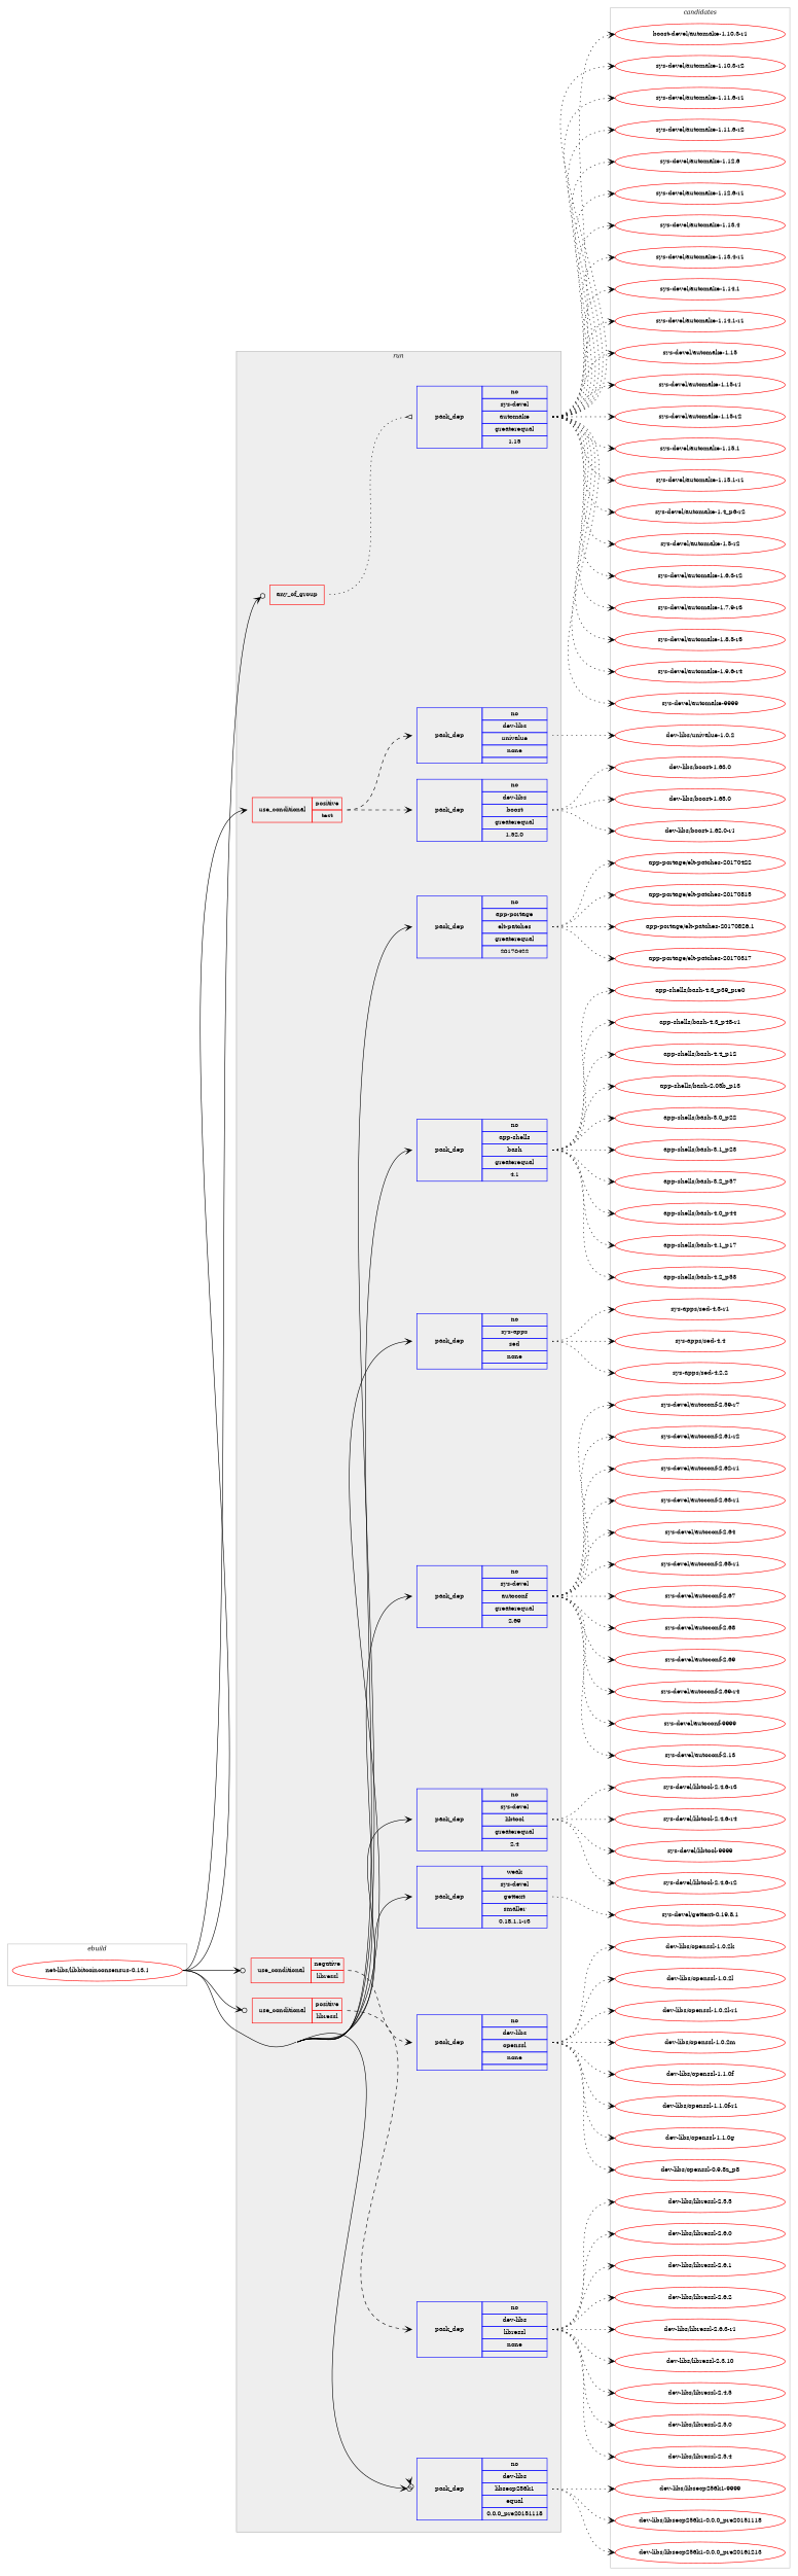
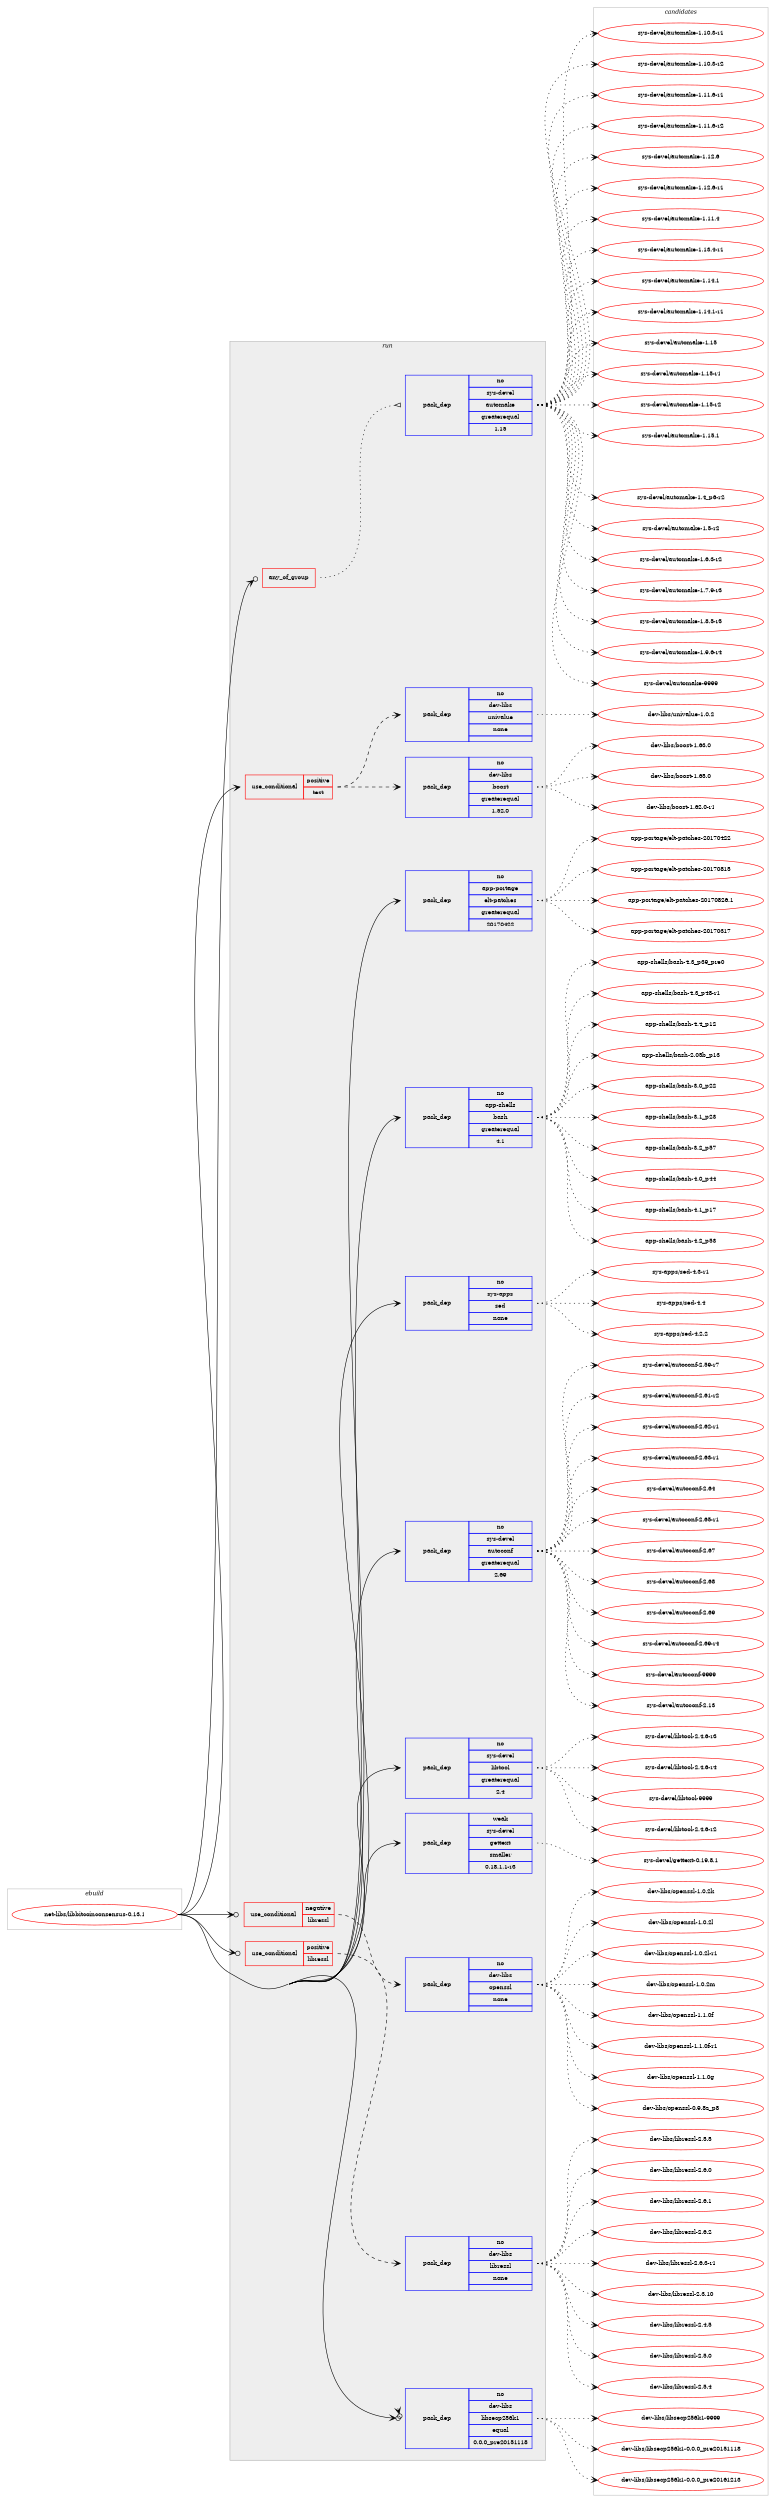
  digraph {
    compound=true
    concentrate=true
    fontname="DejaVu Serif"
    fontsize=10
    newrank=true
    rankdir=LR
    ranksep=1.5
    node [color=red fontname="DejaVu Serif" fontsize=10]
    edge [arrowhead=vee fontname="DejaVu Serif" headport=w style=dotted tailport=e weight=100]
    n1 [label="net-libs/libbitcoinconsensus-0.13.1" width=4]
    n2 [color=blue label=<<TABLE BORDER="0" CELLBORDER="1" CELLSPACING="0" CELLPADDING="4" WIDTH="220"><TR><TD ROWSPAN="6" CELLPADDING="30">pack_dep</TD></TR><TR><TD WIDTH="110">no</TD></TR><TR><TD>sys-devel</TD></TR><TR><TD>automake</TD></TR><TR><TD>greaterequal</TD></TR><TR><TD>1.15</TD></TR></TABLE>> shape=none]
    n3 [label=<<TABLE BORDER="0" CELLBORDER="1" CELLSPACING="0" CELLPADDING="4"><TR><TD CELLPADDING="10">any_of_group</TD></TR></TABLE>> shape=none]
    n4 [color=blue label=<<TABLE BORDER="0" CELLBORDER="1" CELLSPACING="0" CELLPADDING="4" WIDTH="220"><TR><TD ROWSPAN="6" CELLPADDING="30">pack_dep</TD></TR><TR><TD WIDTH="110">no</TD></TR><TR><TD>dev-libs</TD></TR><TR><TD>univalue</TD></TR><TR><TD>none</TD></TR><TR><TD></TD></TR></TABLE>> shape=none]
    n5 [color=blue label=<<TABLE BORDER="0" CELLBORDER="1" CELLSPACING="0" CELLPADDING="4" WIDTH="220"><TR><TD ROWSPAN="6" CELLPADDING="30">pack_dep</TD></TR><TR><TD WIDTH="110">no</TD></TR><TR><TD>dev-libs</TD></TR><TR><TD>boost</TD></TR><TR><TD>greaterequal</TD></TR><TR><TD>1.52.0</TD></TR></TABLE>> shape=none]
    n6 [label=<<TABLE BORDER="0" CELLBORDER="1" CELLSPACING="0" CELLPADDING="4"><TR><TD ROWSPAN="3" CELLPADDING="10">use_conditional</TD></TR><TR><TD>positive</TD></TR><TR><TD>test</TD></TR></TABLE>> shape=none]
    n7 [color=blue label=<<TABLE BORDER="0" CELLBORDER="1" CELLSPACING="0" CELLPADDING="4" WIDTH="220"><TR><TD ROWSPAN="6" CELLPADDING="30">pack_dep</TD></TR><TR><TD WIDTH="110">no</TD></TR><TR><TD>app-portage</TD></TR><TR><TD>elt-patches</TD></TR><TR><TD>greaterequal</TD></TR><TR><TD>20170422</TD></TR></TABLE>> shape=none]
    n8 [color=blue label=<<TABLE BORDER="0" CELLBORDER="1" CELLSPACING="0" CELLPADDING="4" WIDTH="220"><TR><TD ROWSPAN="6" CELLPADDING="30">pack_dep</TD></TR><TR><TD WIDTH="110">no</TD></TR><TR><TD>app-shells</TD></TR><TR><TD>bash</TD></TR><TR><TD>greaterequal</TD></TR><TR><TD>4.1</TD></TR></TABLE>> shape=none]
    n9 [color=blue label=<<TABLE BORDER="0" CELLBORDER="1" CELLSPACING="0" CELLPADDING="4" WIDTH="220"><TR><TD ROWSPAN="6" CELLPADDING="30">pack_dep</TD></TR><TR><TD WIDTH="110">no</TD></TR><TR><TD>sys-apps</TD></TR><TR><TD>sed</TD></TR><TR><TD>none</TD></TR><TR><TD></TD></TR></TABLE>> shape=none]
    n10 [color=blue label=<<TABLE BORDER="0" CELLBORDER="1" CELLSPACING="0" CELLPADDING="4" WIDTH="220"><TR><TD ROWSPAN="6" CELLPADDING="30">pack_dep</TD></TR><TR><TD WIDTH="110">no</TD></TR><TR><TD>sys-devel</TD></TR><TR><TD>autoconf</TD></TR><TR><TD>greaterequal</TD></TR><TR><TD>2.69</TD></TR></TABLE>> shape=none]
    n11 [color=blue label=<<TABLE BORDER="0" CELLBORDER="1" CELLSPACING="0" CELLPADDING="4" WIDTH="220"><TR><TD ROWSPAN="6" CELLPADDING="30">pack_dep</TD></TR><TR><TD WIDTH="110">no</TD></TR><TR><TD>sys-devel</TD></TR><TR><TD>libtool</TD></TR><TR><TD>greaterequal</TD></TR><TR><TD>2.4</TD></TR></TABLE>> shape=none]
    n12 [color=blue label=<<TABLE BORDER="0" CELLBORDER="1" CELLSPACING="0" CELLPADDING="4" WIDTH="220"><TR><TD ROWSPAN="6" CELLPADDING="30">pack_dep</TD></TR><TR><TD WIDTH="110">weak</TD></TR><TR><TD>sys-devel</TD></TR><TR><TD>gettext</TD></TR><TR><TD>smaller</TD></TR><TR><TD>0.18.1.1-r3</TD></TR></TABLE>> shape=none]
    n13 [color=blue label=<<TABLE BORDER="0" CELLBORDER="1" CELLSPACING="0" CELLPADDING="4" WIDTH="220"><TR><TD ROWSPAN="6" CELLPADDING="30">pack_dep</TD></TR><TR><TD WIDTH="110">no</TD></TR><TR><TD>dev-libs</TD></TR><TR><TD>openssl</TD></TR><TR><TD>none</TD></TR><TR><TD></TD></TR></TABLE>> shape=none]
    n14 [label=<<TABLE BORDER="0" CELLBORDER="1" CELLSPACING="0" CELLPADDING="4"><TR><TD ROWSPAN="3" CELLPADDING="10">use_conditional</TD></TR><TR><TD>negative</TD></TR><TR><TD>libressl</TD></TR></TABLE>> shape=none]
    n15 [color=blue label=<<TABLE BORDER="0" CELLBORDER="1" CELLSPACING="0" CELLPADDING="4" WIDTH="220"><TR><TD ROWSPAN="6" CELLPADDING="30">pack_dep</TD></TR><TR><TD WIDTH="110">no</TD></TR><TR><TD>dev-libs</TD></TR><TR><TD>libressl</TD></TR><TR><TD>none</TD></TR><TR><TD></TD></TR></TABLE>> shape=none]
    n16 [label=<<TABLE BORDER="0" CELLBORDER="1" CELLSPACING="0" CELLPADDING="4"><TR><TD ROWSPAN="3" CELLPADDING="10">use_conditional</TD></TR><TR><TD>positive</TD></TR><TR><TD>libressl</TD></TR></TABLE>> shape=none]
    n17 [color=blue label=<<TABLE BORDER="0" CELLBORDER="1" CELLSPACING="0" CELLPADDING="4" WIDTH="220"><TR><TD ROWSPAN="6" CELLPADDING="30">pack_dep</TD></TR><TR><TD WIDTH="110">no</TD></TR><TR><TD>dev-libs</TD></TR><TR><TD>libsecp256k1</TD></TR><TR><TD>equal</TD></TR><TR><TD>0.0.0_pre20151118</TD></TR></TABLE>> shape=none]
-   n18 [label="boost-devel/automake-1.10.3-r1" width=4]
+   n18 [label="sys-devel/automake-1.10.3-r1" width=4]
    n19 [label="sys-devel/automake-1.10.3-r2" width=4]
    n20 [label="sys-devel/automake-1.11.6-r1" width=4]
    n21 [label="sys-devel/automake-1.11.6-r2" width=4]
    n22 [label="sys-devel/automake-1.12.6" width=4]
    n23 [label="sys-devel/automake-1.12.6-r1" width=4]
-   n24 [label="sys-devel/automake-1.13.4" width=4]
+   n24 [label="sys-devel/automake-1.11.4" width=4]
    n25 [label="sys-devel/automake-1.13.4-r1" width=4]
    n26 [label="sys-devel/automake-1.14.1" width=4]
    n27 [label="sys-devel/automake-1.14.1-r1" width=4]
    n28 [label="sys-devel/automake-1.15" width=4]
    n29 [label="sys-devel/automake-1.15-r1" width=4]
    n30 [label="sys-devel/automake-1.15-r2" width=4]
    n31 [label="sys-devel/automake-1.15.1" width=4]
-   n32 [label="sys-devel/automake-1.15.1-r1" width=4]
    n33 [label="sys-devel/automake-1.4_p6-r2" width=4]
    n34 [label="sys-devel/automake-1.5-r2" width=4]
    n35 [label="sys-devel/automake-1.6.3-r2" width=4]
    n36 [label="sys-devel/automake-1.7.9-r3" width=4]
    n37 [label="sys-devel/automake-1.8.5-r5" width=4]
    n38 [label="sys-devel/automake-1.9.6-r4" width=4]
    n39 [label="sys-devel/automake-9999" width=4]
    n40 [label="dev-libs/univalue-1.0.2" width=4]
    n41 [label="dev-libs/boost-1.62.0-r1" width=4]
    n42 [label="dev-libs/boost-1.63.0" width=4]
    n43 [label="dev-libs/boost-1.65.0" width=4]
    n44 [label="app-portage/elt-patches-20170317" width=4]
    n45 [label="app-portage/elt-patches-20170422" width=4]
    n46 [label="app-portage/elt-patches-20170815" width=4]
    n47 [label="app-portage/elt-patches-20170826.1" width=4]
    n48 [label="app-shells/bash-2.05b_p13" width=4]
    n49 [label="app-shells/bash-3.0_p22" width=4]
    n50 [label="app-shells/bash-3.1_p23" width=4]
    n51 [label="app-shells/bash-3.2_p57" width=4]
    n52 [label="app-shells/bash-4.0_p44" width=4]
    n53 [label="app-shells/bash-4.1_p17" width=4]
    n54 [label="app-shells/bash-4.2_p53" width=4]
    n55 [label="app-shells/bash-4.3_p39_pre0" width=4]
    n56 [label="app-shells/bash-4.3_p48-r1" width=4]
    n57 [label="app-shells/bash-4.4_p12" width=4]
    n58 [label="sys-apps/sed-4.2.2" width=4]
    n59 [label="sys-apps/sed-4.3-r1" width=4]
    n60 [label="sys-apps/sed-4.4" width=4]
    n61 [label="sys-devel/autoconf-2.13" width=4]
    n62 [label="sys-devel/autoconf-2.59-r7" width=4]
    n63 [label="sys-devel/autoconf-2.61-r2" width=4]
    n64 [label="sys-devel/autoconf-2.62-r1" width=4]
    n65 [label="sys-devel/autoconf-2.63-r1" width=4]
    n66 [label="sys-devel/autoconf-2.64" width=4]
    n67 [label="sys-devel/autoconf-2.65-r1" width=4]
    n68 [label="sys-devel/autoconf-2.67" width=4]
    n69 [label="sys-devel/autoconf-2.68" width=4]
    n70 [label="sys-devel/autoconf-2.69" width=4]
    n71 [label="sys-devel/autoconf-2.69-r4" width=4]
    n72 [label="sys-devel/autoconf-9999" width=4]
    n73 [label="sys-devel/libtool-2.4.6-r2" width=4]
    n74 [label="sys-devel/libtool-2.4.6-r3" width=4]
    n75 [label="sys-devel/libtool-2.4.6-r4" width=4]
    n76 [label="sys-devel/libtool-9999" width=4]
    n77 [label="sys-devel/gettext-0.19.8.1" width=4]
    n78 [label="dev-libs/openssl-0.9.8z_p8" width=4]
    n79 [label="dev-libs/openssl-1.0.2k" width=4]
    n80 [label="dev-libs/openssl-1.0.2l" width=4]
    n81 [label="dev-libs/openssl-1.0.2l-r1" width=4]
    n82 [label="dev-libs/openssl-1.0.2m" width=4]
    n83 [label="dev-libs/openssl-1.1.0f" width=4]
    n84 [label="dev-libs/openssl-1.1.0f-r1" width=4]
    n85 [label="dev-libs/openssl-1.1.0g" width=4]
    n86 [label="dev-libs/libressl-2.3.10" width=4]
    n87 [label="dev-libs/libressl-2.4.5" width=4]
    n88 [label="dev-libs/libressl-2.5.0" width=4]
    n89 [label="dev-libs/libressl-2.5.4" width=4]
    n90 [label="dev-libs/libressl-2.5.5" width=4]
    n91 [label="dev-libs/libressl-2.6.0" width=4]
    n92 [label="dev-libs/libressl-2.6.1" width=4]
    n93 [label="dev-libs/libressl-2.6.2" width=4]
    n94 [label="dev-libs/libressl-2.6.3-r1" width=4]
    n95 [label="dev-libs/libsecp256k1-0.0.0_pre20151118" width=4]
    n96 [label="dev-libs/libsecp256k1-0.0.0_pre20161213" width=4]
    n97 [label="dev-libs/libsecp256k1-9999" width=4]
    subgraph cluster_1 {
      color=gray
      label=<<i>ebuild</i>>
      rank=same
      n1
    }
    subgraph cluster_2 {
      color=gray
      label=<<i>dependencies</i>>
      subgraph cluster_3 {
        color=gray
        fillcolor="#eeeeee"
        label=<<i>compile</i>>
        style=filled
        subgraph sub_4 {
          color=gray
          fillcolor="#eeeeee"
          label=<<i>compile</i>>
          style=filled
          n3
          subgraph sub_5 {
            color=gray
            fillcolor="#eeeeee"
            label=<<i>compile</i>>
            style=filled
            n2
          }
        }
        subgraph sub_6 {
          color=gray
          fillcolor="#eeeeee"
          label=<<i>compile</i>>
          style=filled
          n6
          subgraph sub_7 {
            color=gray
            fillcolor="#eeeeee"
            label=<<i>compile</i>>
            style=filled
            n4
          }
          subgraph sub_8 {
            color=gray
            fillcolor="#eeeeee"
            label=<<i>compile</i>>
            style=filled
            n5
          }
        }
        subgraph sub_9 {
          color=gray
          fillcolor="#eeeeee"
          label=<<i>compile</i>>
          style=filled
          n7
        }
        subgraph sub_10 {
          color=gray
          fillcolor="#eeeeee"
          label=<<i>compile</i>>
          style=filled
          n8
        }
        subgraph sub_11 {
          color=gray
          fillcolor="#eeeeee"
          label=<<i>compile</i>>
          style=filled
          n9
        }
        subgraph sub_12 {
          color=gray
          fillcolor="#eeeeee"
          label=<<i>compile</i>>
          style=filled
          n10
        }
        subgraph sub_13 {
          color=gray
          fillcolor="#eeeeee"
          label=<<i>compile</i>>
          style=filled
          n11
        }
        subgraph sub_14 {
          color=gray
          fillcolor="#eeeeee"
          label=<<i>compile</i>>
          style=filled
          n12
        }
      }
      subgraph cluster_15 {
        color=gray
        fillcolor="#eeeeee"
        label=<<i>compile and run</i>>
        style=filled
        subgraph sub_16 {
          color=gray
          fillcolor="#eeeeee"
          label=<<i>compile and run</i>>
          style=filled
          n14
          subgraph sub_17 {
            color=gray
            fillcolor="#eeeeee"
            label=<<i>compile and run</i>>
            style=filled
            n13
          }
        }
        subgraph sub_18 {
          color=gray
          fillcolor="#eeeeee"
          label=<<i>compile and run</i>>
          style=filled
          n16
          subgraph sub_19 {
            color=gray
            fillcolor="#eeeeee"
            label=<<i>compile and run</i>>
            style=filled
            n15
          }
        }
        subgraph sub_20 {
          color=gray
          fillcolor="#eeeeee"
          label=<<i>compile and run</i>>
          style=filled
          n17
        }
      }
      subgraph cluster_21 {
        color=gray
        fillcolor="#eeeeee"
        label=<<i>run</i>>
        style=filled
      }
    }
    subgraph cluster_22 {
      color=gray
      label=<<i>candidates</i>>
      rank=same
      subgraph sub_23 {
        color=black
        label=<<i>candidates</i>>
        nodesep=1
        rank=same
        n18
        n19
        n20
        n21
        n22
        n23
        n24
        n25
        n26
        n27
        n28
        n29
        n30
        n31
-       n32
        n33
        n34
        n35
        n36
        n37
        n38
        n39
      }
      subgraph sub_24 {
        color=black
        label=<<i>candidates</i>>
        nodesep=1
        rank=same
        n40
      }
      subgraph sub_25 {
        color=black
        label=<<i>candidates</i>>
        nodesep=1
        rank=same
        n41
        n42
        n43
      }
      subgraph sub_26 {
        color=black
        label=<<i>candidates</i>>
        nodesep=1
        rank=same
        n44
        n45
        n46
        n47
      }
      subgraph sub_27 {
        color=black
        label=<<i>candidates</i>>
        nodesep=1
        rank=same
        n48
        n49
        n50
        n51
        n52
        n53
        n54
        n55
        n56
        n57
      }
      subgraph sub_28 {
        color=black
        label=<<i>candidates</i>>
        nodesep=1
        rank=same
        n58
        n59
        n60
      }
      subgraph sub_29 {
        color=black
        label=<<i>candidates</i>>
        nodesep=1
        rank=same
        n61
        n62
        n63
        n64
        n65
        n66
        n67
        n68
        n69
        n70
        n71
        n72
      }
      subgraph sub_30 {
        color=black
        label=<<i>candidates</i>>
        nodesep=1
        rank=same
        n73
        n74
        n75
        n76
      }
      subgraph sub_31 {
        color=black
        label=<<i>candidates</i>>
        nodesep=1
        rank=same
        n77
      }
      subgraph sub_32 {
        color=black
        label=<<i>candidates</i>>
        nodesep=1
        rank=same
        n78
        n79
        n80
        n81
        n82
        n83
        n84
        n85
      }
      subgraph sub_33 {
        color=black
        label=<<i>candidates</i>>
        nodesep=1
        rank=same
        n86
        n87
        n88
        n89
        n90
        n91
        n92
        n93
        n94
      }
      subgraph sub_34 {
        color=black
        label=<<i>candidates</i>>
        nodesep=1
        rank=same
        n95
        n96
        n97
      }
    }
    n1 -> n3 [arrowhead=odotvee style=solid weight=20]
    n1 -> n6 [style=solid weight=20]
    n1 -> n7 [style=solid weight=20]
    n1 -> n8 [style=solid weight=20]
    n1 -> n9 [style=solid weight=20]
    n1 -> n10 [style=solid weight=20]
    n1 -> n11 [style=solid weight=20]
    n1 -> n12 [style=solid weight=20]
    n1 -> n14 [arrowhead=odotvee style=solid weight=20]
    n1 -> n16 [arrowhead=odotvee style=solid weight=20]
    n1 -> n17 [arrowhead=odotvee style=solid weight=20]
    n2 -> n18
    n2 -> n19
    n2 -> n20
    n2 -> n21
    n2 -> n22
    n2 -> n23
    n2 -> n24
    n2 -> n25
    n2 -> n26
    n2 -> n27
    n2 -> n28
    n2 -> n29
    n2 -> n30
    n2 -> n31
-   n2 -> n32
    n2 -> n33
    n2 -> n34
    n2 -> n35
    n2 -> n36
    n2 -> n37
    n2 -> n38
    n2 -> n39
    n3 -> n2 [arrowhead=oinv weight=20]
    n4 -> n40
    n5 -> n41
    n5 -> n42
    n5 -> n43
    n6 -> n4 [style=dashed weight=20]
    n6 -> n5 [style=dashed weight=20]
    n7 -> n44
    n7 -> n45
    n7 -> n46
    n7 -> n47
    n8 -> n48
    n8 -> n49
    n8 -> n50
    n8 -> n51
    n8 -> n52
    n8 -> n53
    n8 -> n54
    n8 -> n55
    n8 -> n56
    n8 -> n57
    n9 -> n58
    n9 -> n59
    n9 -> n60
    n10 -> n61
    n10 -> n62
    n10 -> n63
    n10 -> n64
    n10 -> n65
    n10 -> n66
    n10 -> n67
    n10 -> n68
    n10 -> n69
    n10 -> n70
    n10 -> n71
    n10 -> n72
    n11 -> n73
    n11 -> n74
    n11 -> n75
    n11 -> n76
    n12 -> n77
    n13 -> n78
    n13 -> n79
    n13 -> n80
    n13 -> n81
    n13 -> n82
    n13 -> n83
    n13 -> n84
    n13 -> n85
    n14 -> n13 [style=dashed weight=20]
    n15 -> n86
    n15 -> n87
    n15 -> n88
    n15 -> n89
    n15 -> n90
    n15 -> n91
    n15 -> n92
    n15 -> n93
    n15 -> n94
    n16 -> n15 [style=dashed weight=20]
    n17 -> n95
    n17 -> n96
    n17 -> n97
  }
